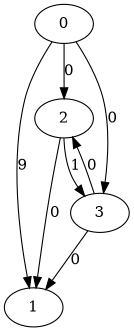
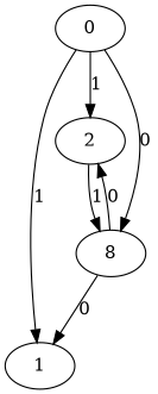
  digraph {
    0
    1
    2
-   3
-   0 -> 1 [label=9]
-   0 -> 2 [label=0]
+   3 [label=8]
+   0 -> 1 [label=1]
+   0 -> 2 [label=1]
    0 -> 3 [label=0]
-   2 -> 1 [label=0]
    2 -> 3 [label=1]
    3 -> 1 [label=0]
    3 -> 2 [label=0]
  }
